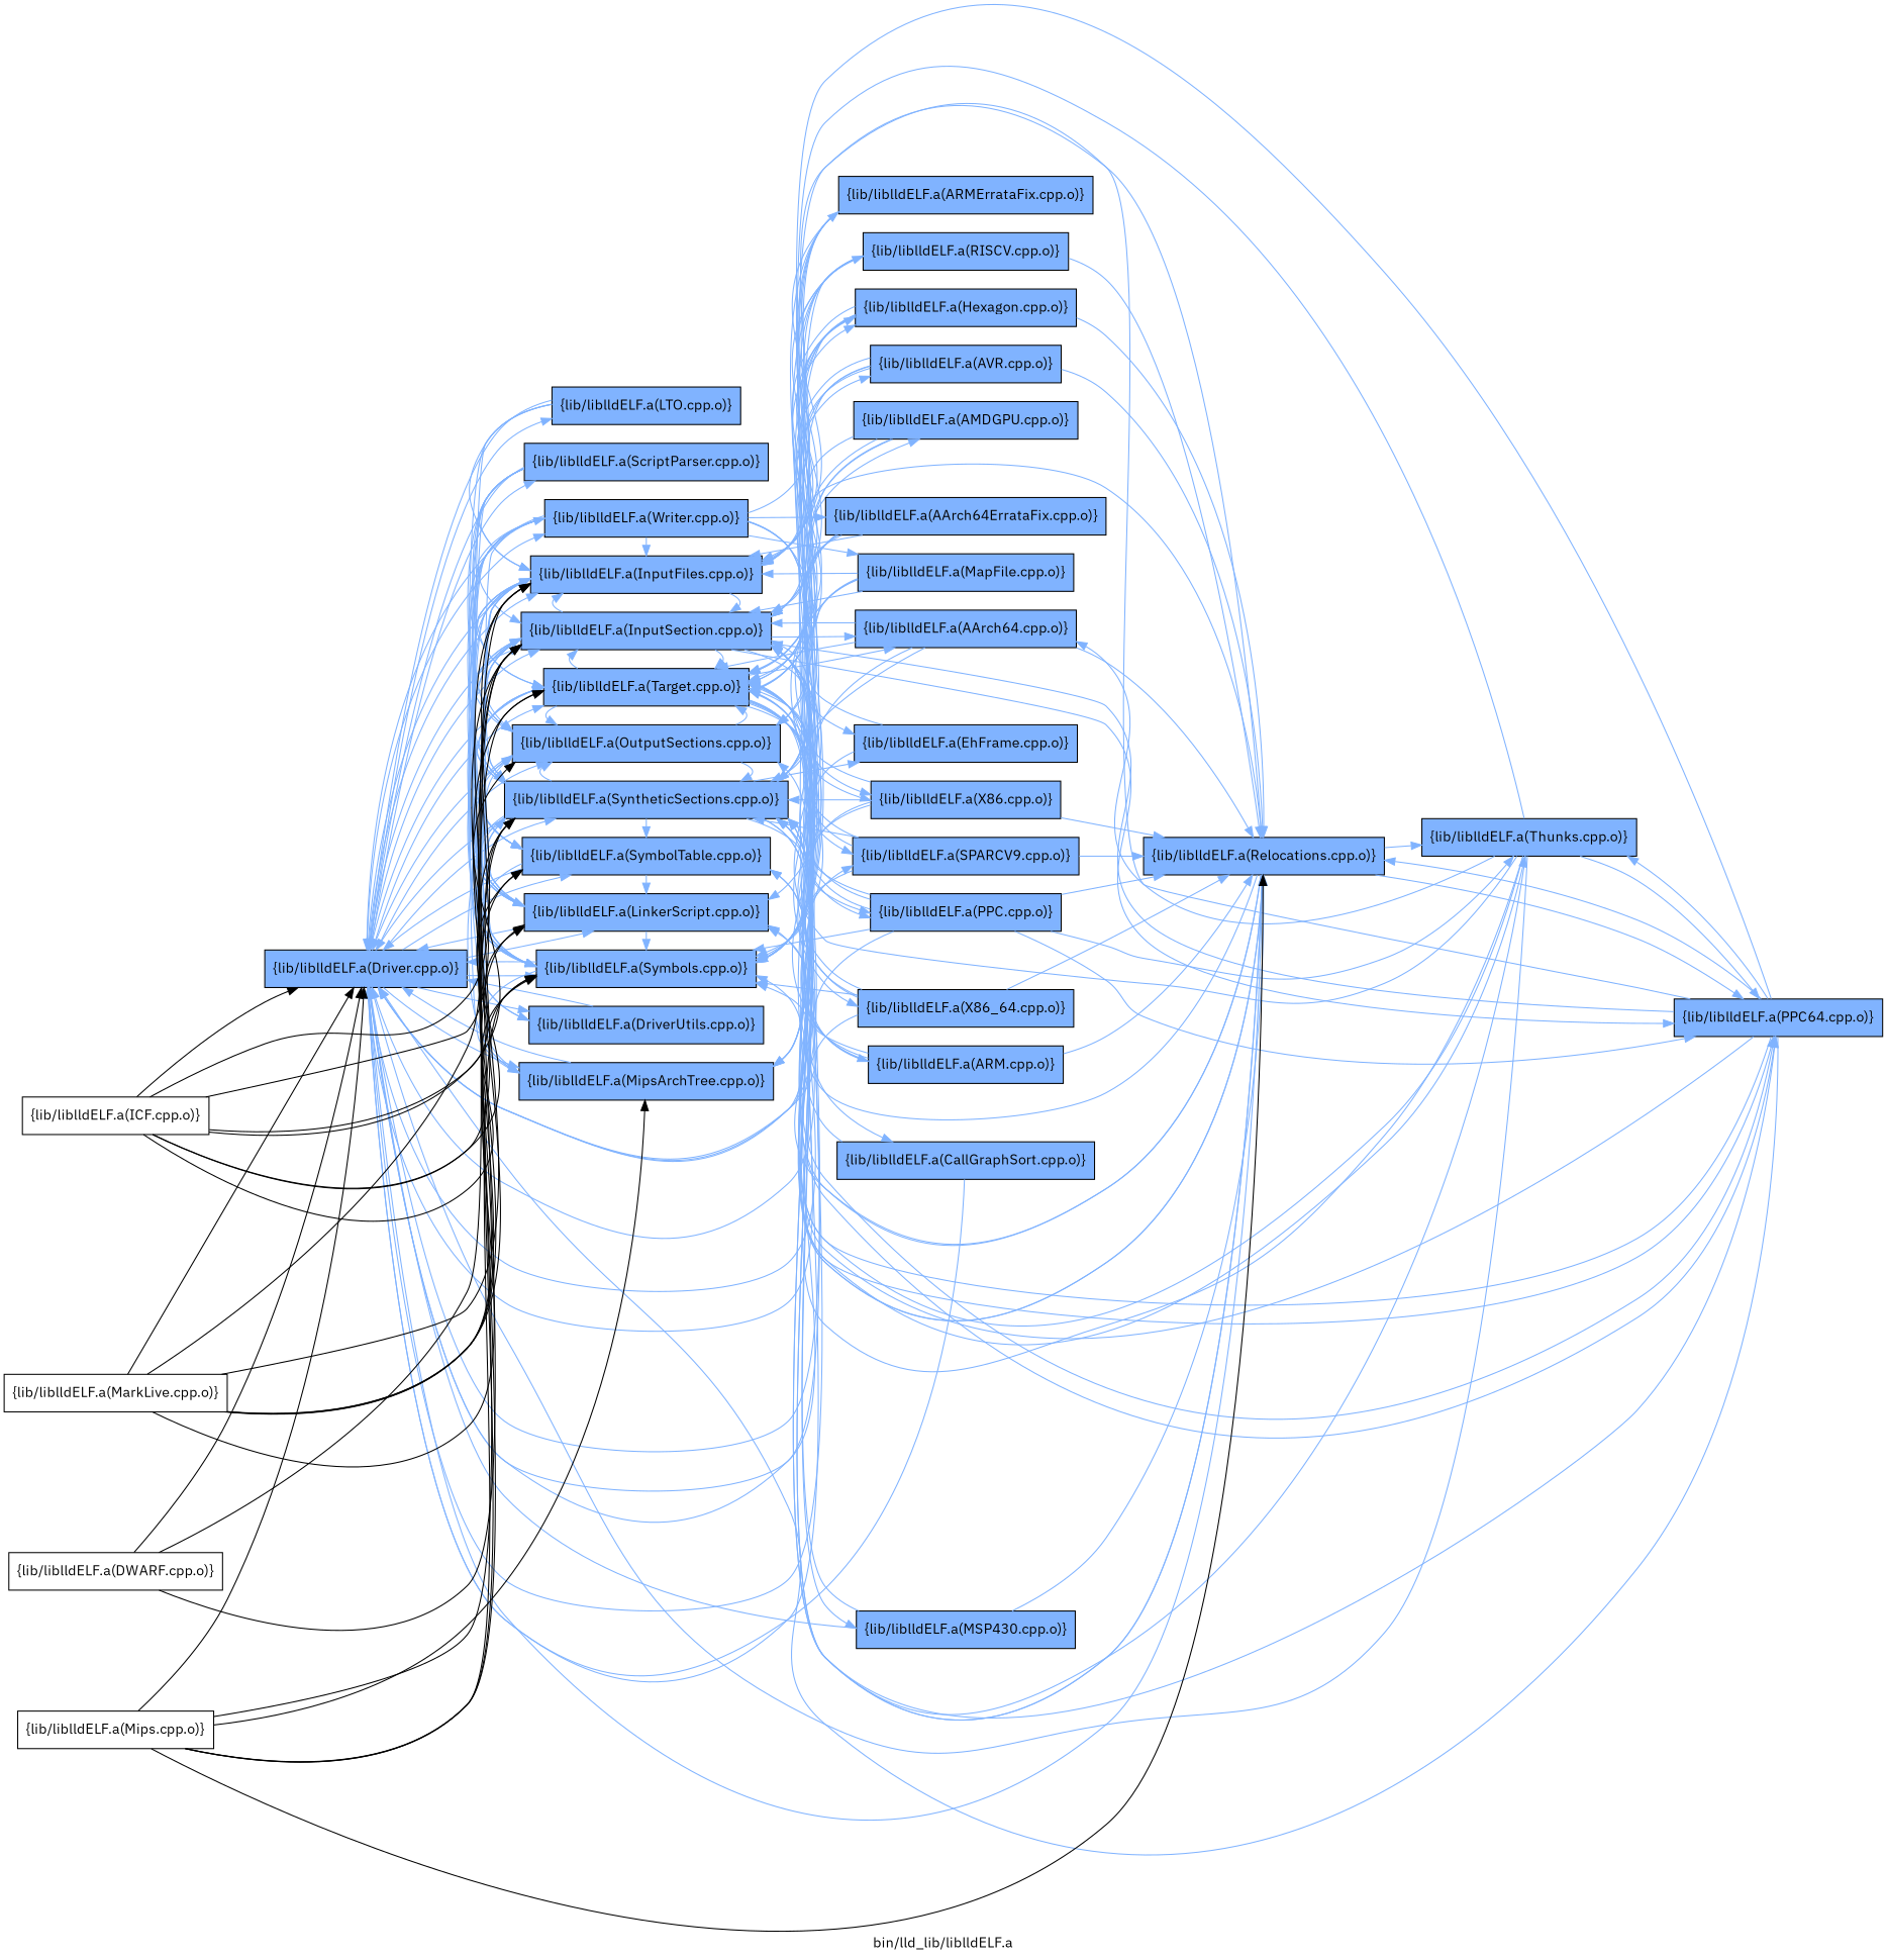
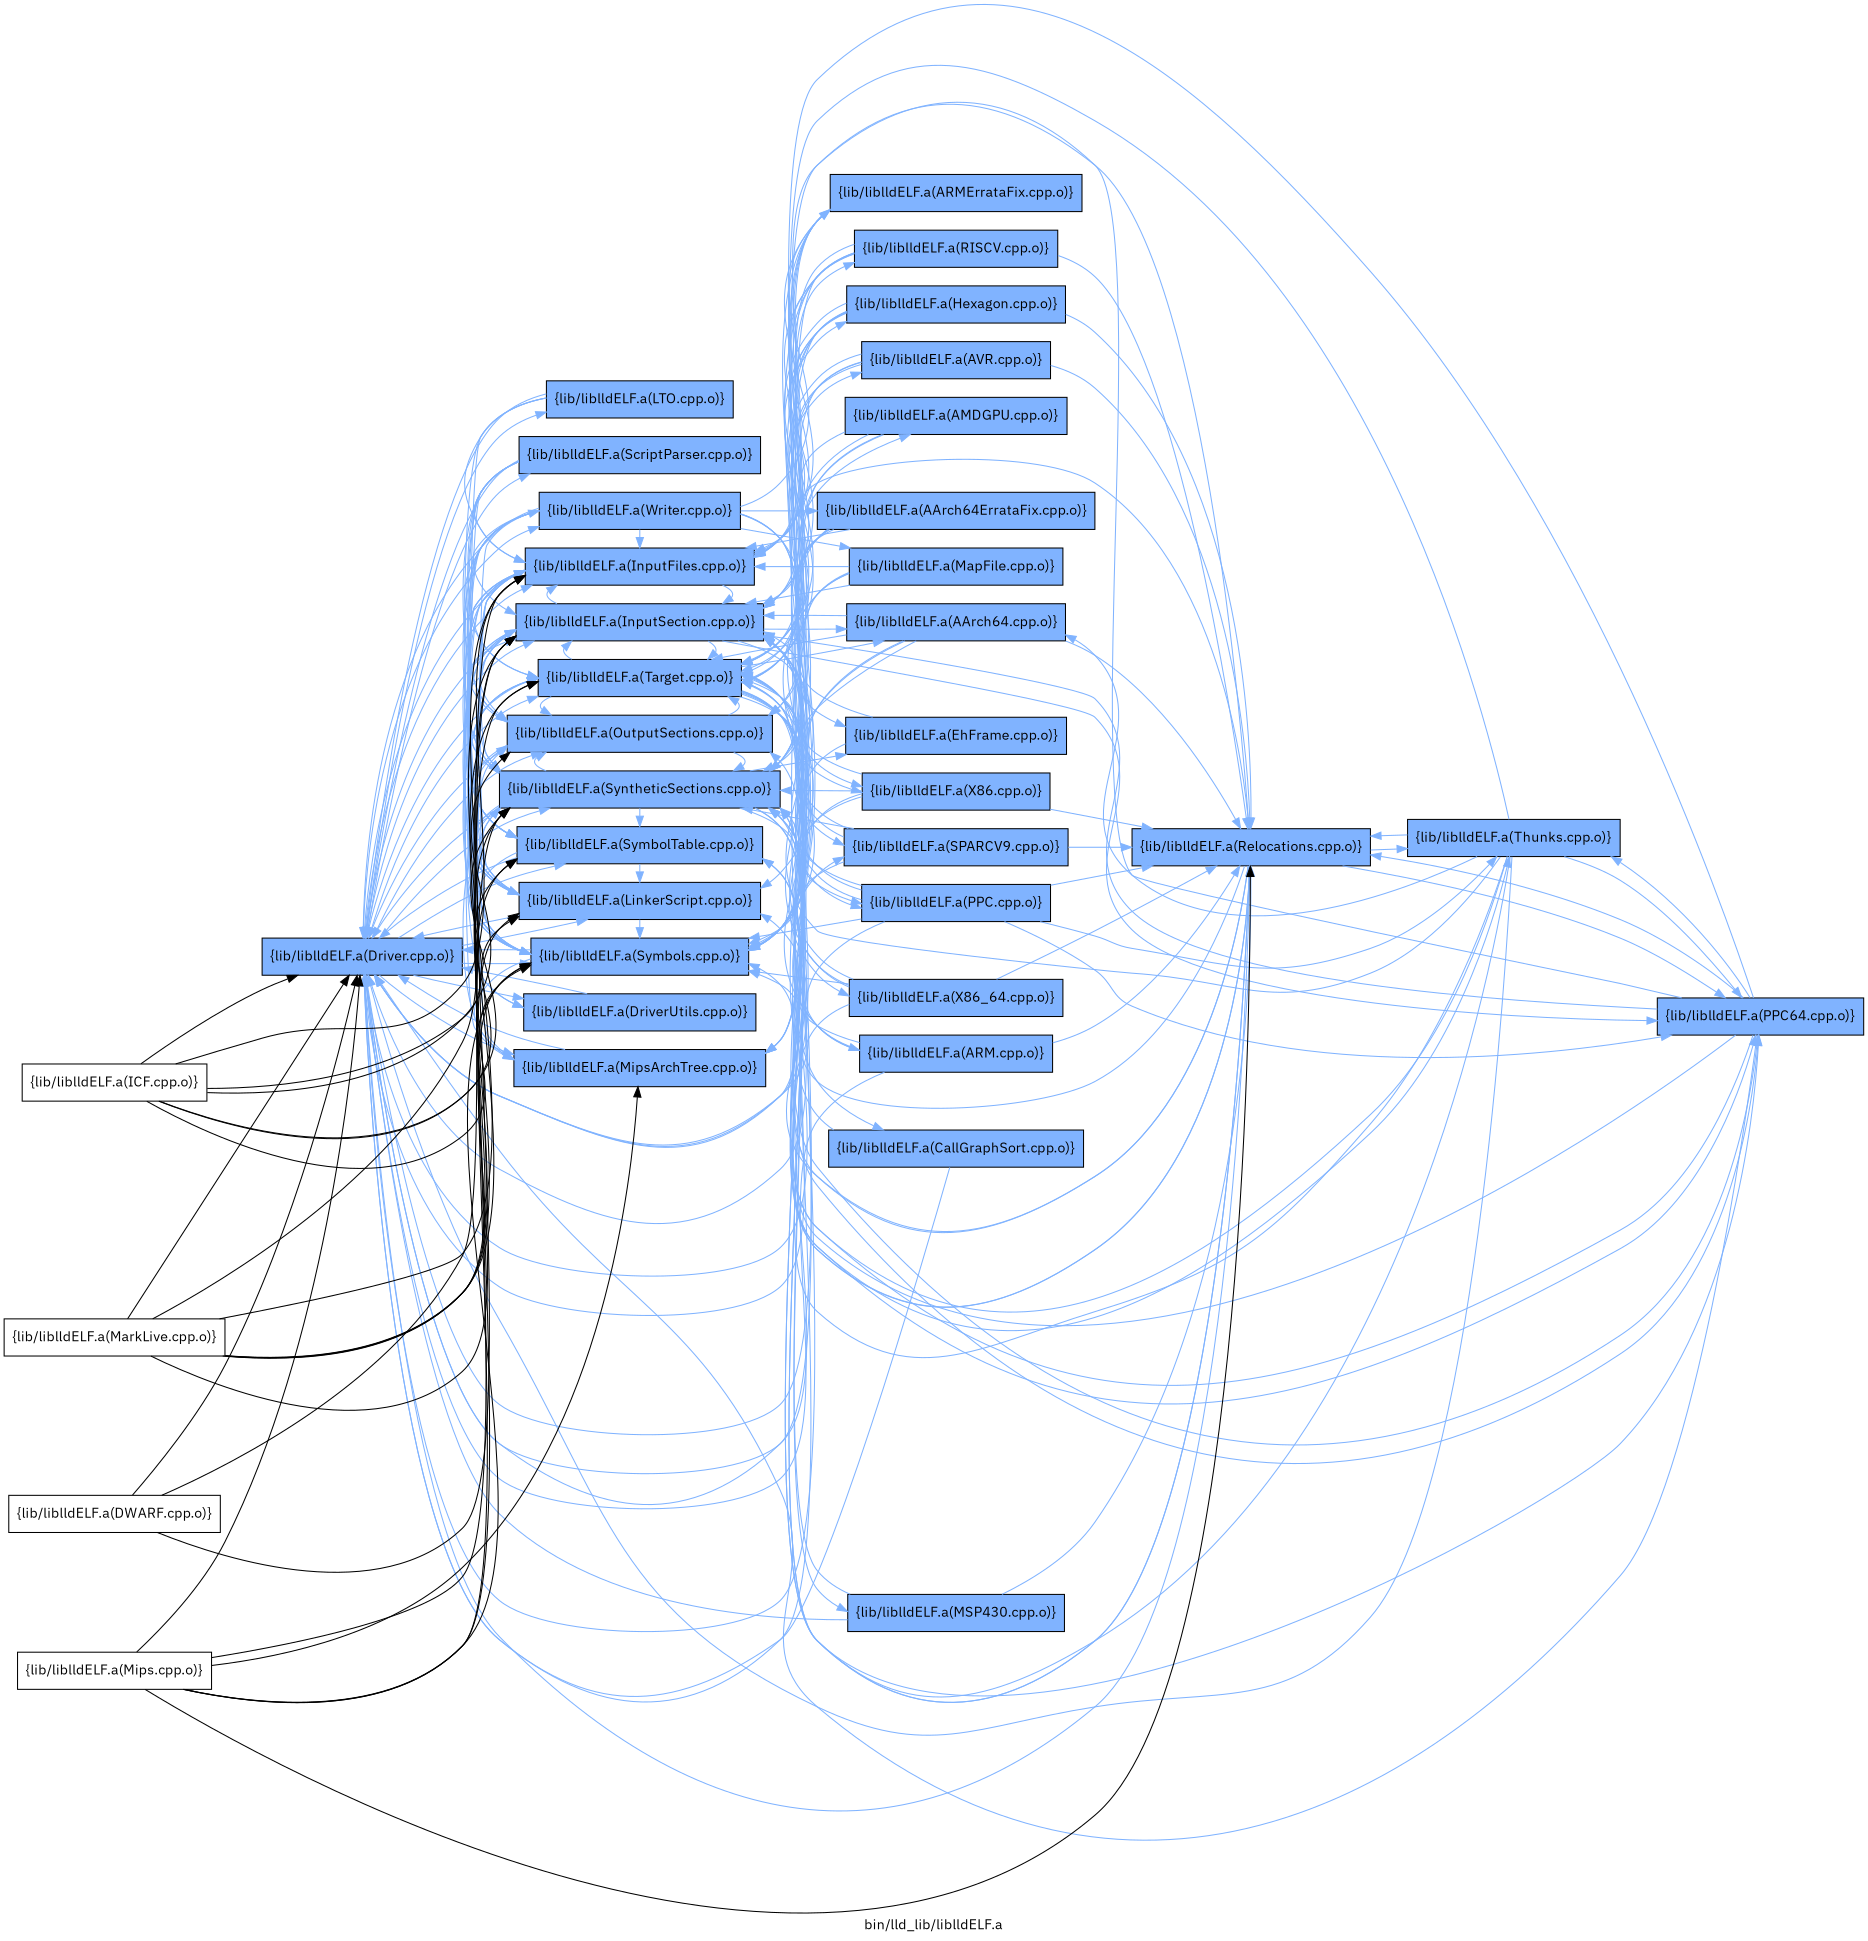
  digraph {
    fontname="IBM Plex Sans"
    label="bin/lld_lib/liblldELF.a"
    rankdir=LR
    node [fillcolor="0.600000 0.5 1" fontname="IBM Plex Sans" group=1 shape=box style=filled]
    edge [color="0.600000 0.5 1" fontname="IBM Plex Sans"]
    n1 [label="{lib/liblldELF.a(Driver.cpp.o)}"]
    n2 [label="{lib/liblldELF.a(MipsArchTree.cpp.o)}"]
    n3 [label="{lib/liblldELF.a(DriverUtils.cpp.o)}"]
    n4 [label="{lib/liblldELF.a(InputFiles.cpp.o)}"]
    n5 [label="{lib/liblldELF.a(InputSection.cpp.o)}"]
    n6 [label="{lib/liblldELF.a(LTO.cpp.o)}"]
    n7 [label="{lib/liblldELF.a(LinkerScript.cpp.o)}"]
    n8 [label="{lib/liblldELF.a(OutputSections.cpp.o)}"]
    n9 [label="{lib/liblldELF.a(ScriptParser.cpp.o)}"]
    n10 [label="{lib/liblldELF.a(SymbolTable.cpp.o)}"]
    n11 [label="{lib/liblldELF.a(Symbols.cpp.o)}"]
    n12 [label="{lib/liblldELF.a(SyntheticSections.cpp.o)}"]
    n13 [label="{lib/liblldELF.a(Target.cpp.o)}"]
    n14 [label="{lib/liblldELF.a(Writer.cpp.o)}"]
    n15 [label="{lib/liblldELF.a(SPARCV9.cpp.o)}"]
    n16 [label="{lib/liblldELF.a(AArch64.cpp.o)}"]
    n17 [label="{lib/liblldELF.a(PPC64.cpp.o)}"]
    n18 [label="{lib/liblldELF.a(EhFrame.cpp.o)}"]
    n19 [label="{lib/liblldELF.a(X86.cpp.o)}"]
    n20 [label="{lib/liblldELF.a(PPC.cpp.o)}"]
    n21 [label="{lib/liblldELF.a(Thunks.cpp.o)}"]
    n22 [label="{lib/liblldELF.a(ARMErrataFix.cpp.o)}"]
    n23 [label="{lib/liblldELF.a(RISCV.cpp.o)}"]
    n24 [label="{lib/liblldELF.a(Hexagon.cpp.o)}"]
    n25 [label="{lib/liblldELF.a(X86_64.cpp.o)}"]
    n26 [label="{lib/liblldELF.a(ARM.cpp.o)}"]
    n27 [label="{lib/liblldELF.a(MSP430.cpp.o)}"]
    n28 [label="{lib/liblldELF.a(AVR.cpp.o)}"]
    n29 [label="{lib/liblldELF.a(AMDGPU.cpp.o)}"]
    n30 [label="{lib/liblldELF.a(Relocations.cpp.o)}"]
    n31 [label="{lib/liblldELF.a(CallGraphSort.cpp.o)}"]
    n32 [label="{lib/liblldELF.a(AArch64ErrataFix.cpp.o)}"]
    n33 [label="{lib/liblldELF.a(MapFile.cpp.o)}"]
    n34 [group=0 label="{lib/liblldELF.a(ICF.cpp.o)}" fillcolor="" style=""]
    n35 [group=0 label="{lib/liblldELF.a(DWARF.cpp.o)}" fillcolor="" style=""]
    n36 [group=0 label="{lib/liblldELF.a(MarkLive.cpp.o)}" fillcolor="" style=""]
    n37 [group=0 label="{lib/liblldELF.a(Mips.cpp.o)}" fillcolor="" style=""]
    subgraph sub_1 {
      rank=same
      n1
    }
    subgraph sub_2 {
      rank=same
      n2
      n3
      n4
      n5
      n6
      n7
      n8
      n9
      n10
      n11
      n12
      n13
      n14
    }
    n1 -> n2
    n1 -> n3
    n1 -> n4
    n1 -> n5
    n1 -> n6
    n1 -> n7
    n1 -> n8
    n1 -> n9
    n1 -> n10
    n1 -> n11
    n1 -> n12
    n1 -> n13
    n1 -> n14
    n1 -> n15
    n2 -> n1
    n2 -> n4
    n3 -> n1
    n4 -> n1
    n4 -> n2
    n4 -> n3
    n4 -> n5
    n4 -> n10
    n4 -> n11
    n4 -> n12
    n5 -> n1
    n5 -> n4
    n5 -> n8
    n5 -> n10
    n5 -> n11
    n5 -> n12
    n5 -> n13
    n5 -> n16
    n5 -> n17
    n5 -> n18
    n5 -> n19
    n6 -> n1
    n6 -> n4
    n6 -> n10
    n6 -> n11
    n7 -> n1
    n7 -> n4
    n7 -> n5
    n7 -> n8
    n7 -> n11
    n7 -> n12
    n7 -> n13
    n7 -> n14
    n8 -> n1
    n8 -> n5
    n8 -> n7
    n8 -> n12
    n8 -> n13
    n9 -> n1
    n9 -> n3
    n9 -> n4
    n9 -> n7
    n9 -> n8
    n9 -> n10
    n9 -> n13
    n10 -> n1
    n10 -> n7
    n10 -> n11
    n11 -> n1
    n11 -> n2
    n11 -> n4
    n11 -> n5
    n11 -> n8
    n11 -> n12
    n11 -> n13
    n12 -> n1
    n12 -> n2
    n12 -> n4
    n12 -> n5
    n12 -> n7
    n12 -> n8
    n12 -> n10
    n12 -> n11
    n12 -> n13
    n12 -> n17
    n12 -> n18
    n12 -> n20
    n12 -> n21
    n12 -> n22
    n13 -> n1
    n13 -> n5
    n13 -> n8
    n13 -> n15
    n13 -> n16
    n13 -> n17
    n13 -> n19
    n13 -> n20
    n13 -> n23
    n13 -> n24
    n13 -> n25
    n13 -> n26
    n13 -> n27
    n13 -> n28
    n13 -> n29
    n14 -> n1
    n14 -> n4
    n14 -> n5
    n14 -> n7
    n14 -> n8
    n14 -> n10
    n14 -> n11
    n14 -> n12
    n14 -> n13
    n14 -> n17
-   n14 -> n24
+   n14 -> n22
    n14 -> n30
    n14 -> n31
    n14 -> n32
    n14 -> n33
    n15 -> n5
    n15 -> n11
    n15 -> n12
    n15 -> n13
    n15 -> n30
    n16 -> n1
    n16 -> n5
+   n16 -> n11
    n16 -> n12
    n16 -> n13
    n16 -> n30
    n17 -> n1
    n17 -> n2
    n17 -> n4
    n17 -> n5
    n17 -> n10
    n17 -> n12
    n17 -> n13
    n17 -> n21
    n17 -> n30
    n18 -> n1
    n18 -> n5
    n19 -> n1
    n19 -> n11
    n19 -> n12
    n19 -> n13
    n19 -> n30
    n20 -> n1
    n20 -> n5
    n20 -> n11
    n20 -> n12
    n20 -> n13
    n20 -> n17
    n20 -> n21
    n20 -> n30
    n21 -> n1
    n21 -> n2
    n21 -> n5
    n21 -> n11
    n21 -> n12
    n21 -> n13
    n21 -> n16
    n21 -> n17
+   n21 -> n30
    n22 -> n4
    n22 -> n5
    n22 -> n8
    n22 -> n11
    n22 -> n13
    n23 -> n1
    n23 -> n4
    n23 -> n5
    n23 -> n11
    n23 -> n12
+   n23 -> n13
    n23 -> n30
    n24 -> n1
    n24 -> n4
    n24 -> n5
    n24 -> n11
    n24 -> n12
    n24 -> n13
    n24 -> n30
    n25 -> n1
    n25 -> n5
    n25 -> n11
    n25 -> n12
    n25 -> n13
    n25 -> n30
-   n26 -> n7
+   n26 -> n1
    n26 -> n5
    n26 -> n11
    n26 -> n12
    n26 -> n30
    n27 -> n1
    n27 -> n13
    n27 -> n30
    n28 -> n1
    n28 -> n4
    n28 -> n11
    n28 -> n13
    n28 -> n30
    n29 -> n1
    n29 -> n4
    n29 -> n11
    n29 -> n13
    n30 -> n1
    n30 -> n2
    n30 -> n4
    n30 -> n5
    n30 -> n7
    n30 -> n8
    n30 -> n10
    n30 -> n12
    n30 -> n13
    n30 -> n17
    n30 -> n21
    n31 -> n1
    n31 -> n5
    n32 -> n4
    n32 -> n5
    n32 -> n8
    n32 -> n11
    n32 -> n12
    n32 -> n13
    n33 -> n1
    n33 -> n4
    n33 -> n5
    n33 -> n7
    n33 -> n11
    n34 -> n1 [color=""]
    n34 -> n4 [color=""]
-   n34 -> n5 [color=""]
    n34 -> n7 [color=""]
    n34 -> n8 [color=""]
    n34 -> n10 [color=""]
    n34 -> n11 [color=""]
    n34 -> n12 [color=""]
    n35 -> n1 [color=""]
    n35 -> n4 [color=""]
    n35 -> n5 [color=""]
    n36 -> n1 [color=""]
    n36 -> n4 [color=""]
    n36 -> n5 [color=""]
    n36 -> n7 [color=""]
    n36 -> n10 [color=""]
    n36 -> n11 [color=""]
    n36 -> n12 [color=""]
    n36 -> n13 [color=""]
    n37 -> n1 [color=""]
    n37 -> n2 [color=""]
    n37 -> n5 [color=""]
    n37 -> n11 [color=""]
    n37 -> n12 [color=""]
    n37 -> n13 [color=""]
    n37 -> n30 [color=""]
  }
